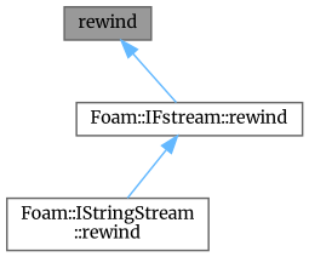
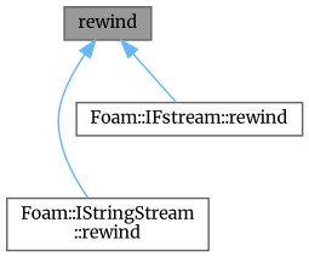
  digraph {
    fontname=Merriweather
    rankdir=TB
    node [color=grey40 fillcolor=white fontname=Merriweather fontsize=10 shape=box style=filled]
    edge [color=steelblue1 dir=back fontname=Merriweather fontsize=10 labelfontname=Helvetica labelfontsize=10 style=solid]
    n1 [color=gray40 fillcolor=grey60 fontcolor=black height=0.2 label=rewind width=0.4]
    n2 [height=0.2 label="Foam::IStringStream\l::rewind" width=0.4]
    n3 [height=0.2 label="Foam::IFstream::rewind" width=0.4]
-   n3 -> n2
+   n1 -> n2
    n1 -> n3
  }
